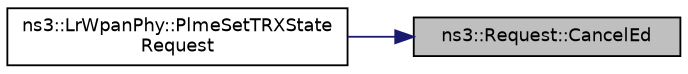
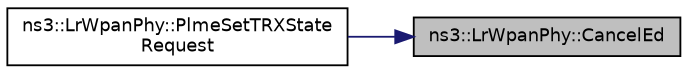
  digraph {
    rankdir=RL
    node [color=black fontname=Helvetica fontsize=10 shape=record style=filled]
-   n1 [fillcolor=grey75 fontcolor=black height=0.2 label="ns3::Request::CancelEd" width=0.4]
+   n1 [fillcolor=grey75 fontcolor=black height=0.2 label="ns3::LrWpanPhy::CancelEd" width=0.4]
    n2 [fillcolor=white height=0.2 label="ns3::LrWpanPhy::PlmeSetTRXState\lRequest" width=0.4]
    n1 -> n2 [color=midnightblue dir=back fontname=Helvetica fontsize=10 labelfontname=Helvetica labelfontsize=10 style=solid]
  }
